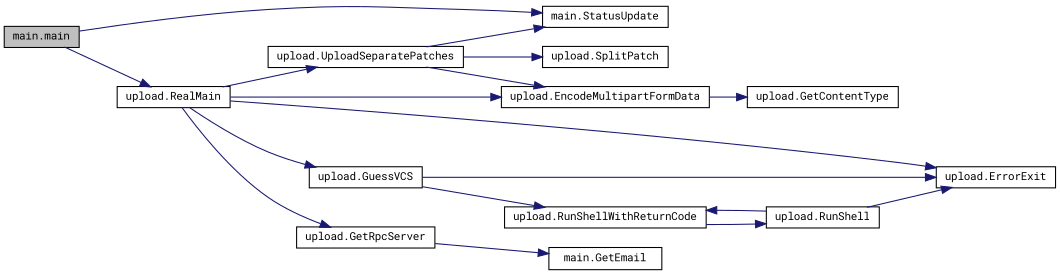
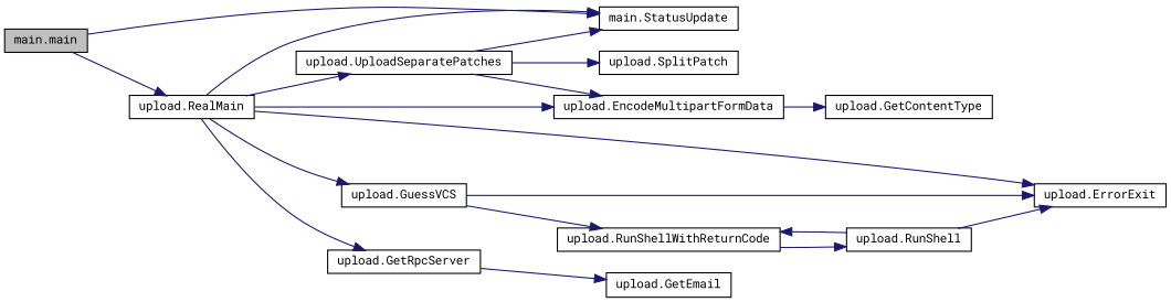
  digraph {
    fontname="Roboto Mono"
    rankdir=LR
    node [color=black fillcolor=white fontname="Roboto Mono" fontsize=10 shape=record style=filled]
    edge [color=midnightblue fontname="Roboto Mono" fontsize=10 labelfontname=Helvetica labelfontsize=10 style=solid]
    n1 [fillcolor=grey75 fontcolor=black height=0.2 label="main.main" width=0.4]
    n2 [height=0.2 label="upload.RealMain" width=0.4]
    n3 [height=0.2 label="main.StatusUpdate" width=0.4]
    n4 [height=0.2 label="upload.GuessVCS" width=0.4]
    n5 [height=0.2 label="upload.ErrorExit" width=0.4]
    n6 [height=0.2 label="upload.GetRpcServer" width=0.4]
    n7 [height=0.2 label="upload.EncodeMultipartFormData" width=0.4]
    n8 [height=0.2 label="upload.UploadSeparatePatches" width=0.4]
    n9 [height=0.2 label="upload.RunShellWithReturnCode" width=0.4]
-   n10 [height=0.2 label="main.GetEmail" width=0.4]
+   n10 [height=0.2 label="upload.GetEmail" width=0.4]
    n11 [height=0.2 label="upload.GetContentType" width=0.4]
    n12 [height=0.2 label="upload.SplitPatch" width=0.4]
    n13 [height=0.2 label="upload.RunShell" width=0.4]
    n1 -> n2
    n1 -> n3
+   n2 -> n3
    n2 -> n4
    n2 -> n5
    n2 -> n6
    n2 -> n7
    n2 -> n8
    n4 -> n5
    n4 -> n9
    n6 -> n10
    n7 -> n11
    n8 -> n3
    n8 -> n7
    n8 -> n12
    n9 -> n13
    n13 -> n5
    n13 -> n9
  }
